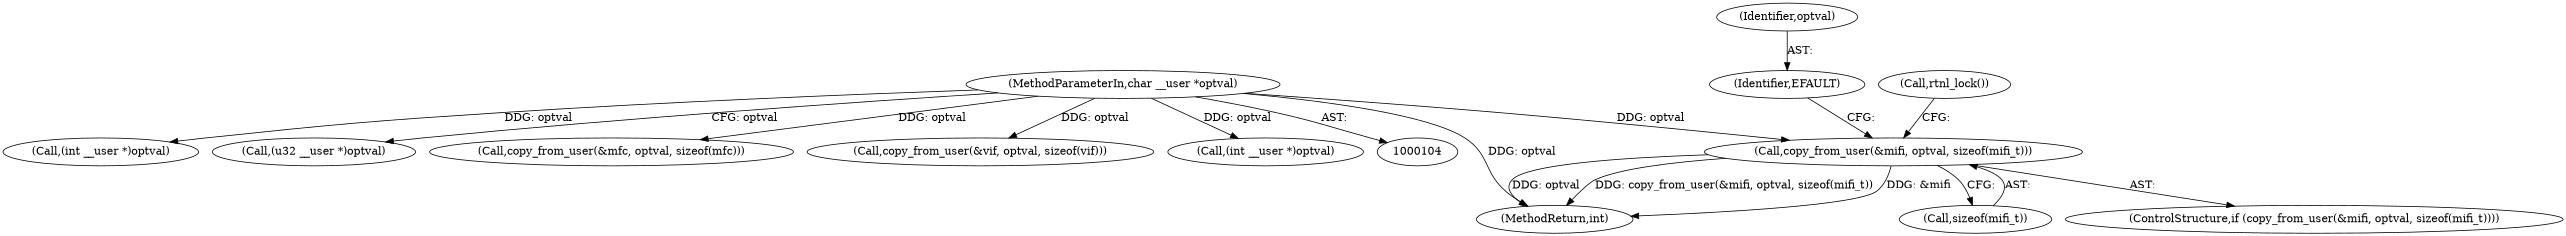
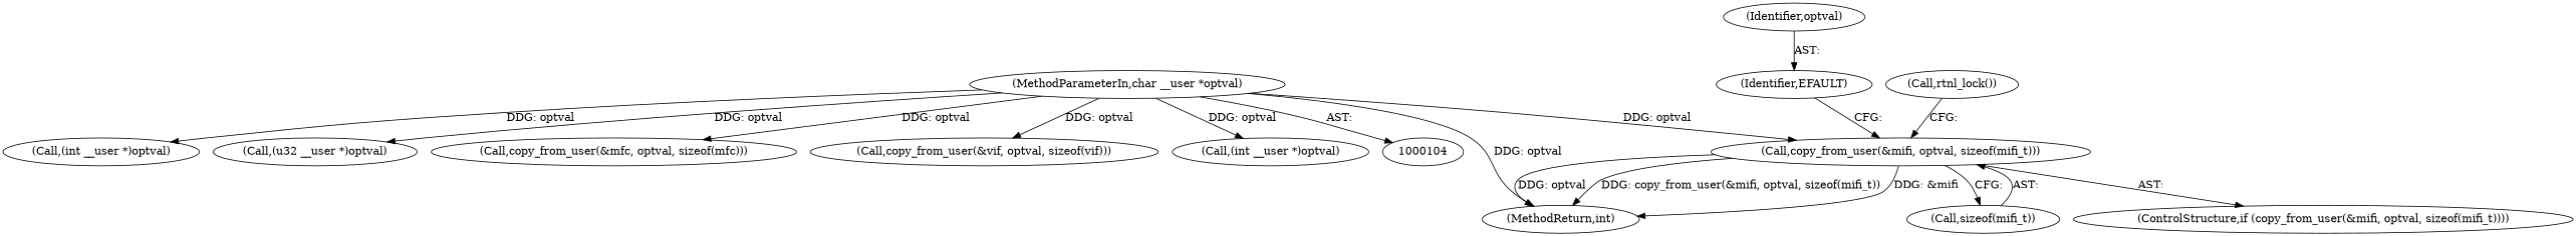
  digraph {
    n1 [label="(Call,copy_from_user(&mifi, optval, sizeof(mifi_t)))"]
    n2 [label="(MethodReturn,int)"]
    n3 [label="(Call,sizeof(mifi_t))"]
    n4 [label="(ControlStructure,if (copy_from_user(&mifi, optval, sizeof(mifi_t))))"]
    n5 [label="(MethodParameterIn,char __user *optval)"]
    n6 [label="(Call,(int __user *)optval)"]
    n7 [label="(Call,(u32 __user *)optval)"]
    n8 [label="(Call,copy_from_user(&mfc, optval, sizeof(mfc)))"]
    n9 [label="(Call,copy_from_user(&vif, optval, sizeof(vif)))"]
    n10 [label="(Call,(int __user *)optval)"]
    1000104
    n12 [label="(Identifier,EFAULT)"]
    n13 [label="(Identifier,optval)"]
    n14 [label="(Call,rtnl_lock())"]
    n1 -> n2 [label="DDG: &mifi"]
    n1 -> n2 [label="DDG: optval"]
    n1 -> n2 [label="DDG: copy_from_user(&mifi, optval, sizeof(mifi_t))"]
    n1 -> n3 [label="CFG: "]
    n1 -> n4 [label="AST: "]
    n3 -> n1 [label="AST: "]
    n5 -> n1 [label="DDG: optval"]
    n5 -> n2 [label="DDG: optval"]
    n5 -> n6 [label="DDG: optval"]
-   n5 -> n7 [label="CFG: optval"]
+   n5 -> n7 [label="DDG: optval"]
    n5 -> n8 [label="DDG: optval"]
    n5 -> n9 [label="DDG: optval"]
    n5 -> n10 [label="DDG: optval"]
    n5 -> 1000104 [label="AST: "]
    n12 -> n1 [label="CFG: "]
    n13 -> n12 [label="AST: "]
    n14 -> n1 [label="CFG: "]
  }
